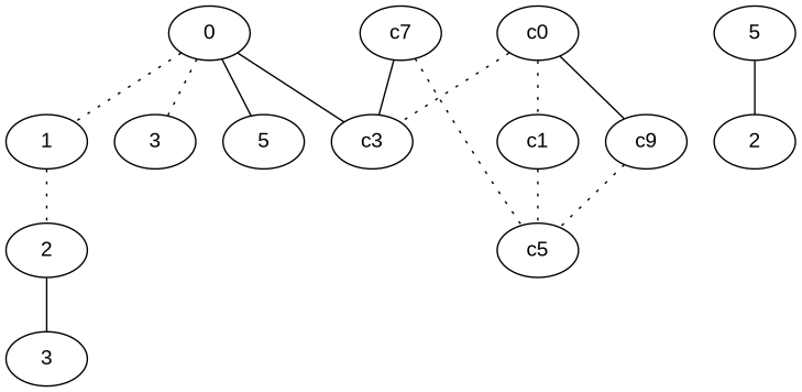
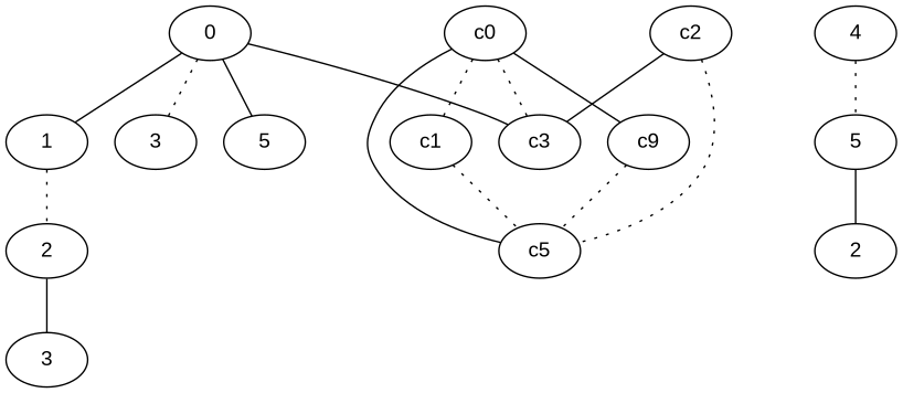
  graph {
    fontname="Liberation Sans"
    node [fontname="Liberation Sans"]
    edge [fontname="Liberation Sans" style=dotted]
    n1 [label=0]
    n2 [label=1]
    n3 [label=3]
    n4 [label=5]
    c3
    n6 [label=2]
+   n7 [label=4]
    n8 [label=5]
    n9 [label=3]
    n10 [label=2]
    c0
    c1
    n13 [label=c9]
    c5
-   c2 [label=c7]
-   n1 -- n2
+   c2
+   n1 -- n2 [style=solid]
    n1 -- n3
    n1 -- n4 [style=""]
    n1 -- c3 [style=""]
    n2 -- n6
    n6 -- n9 [style=""]
+   n7 -- n8
    n8 -- n10 [style=""]
    c0 -- c3
    c0 -- c1
    c0 -- n13 [style=""]
+   c0 -- c5 [style=""]
    c1 -- c5
    n13 -- c5
    c2 -- c3 [style=""]
    c2 -- c5
  }
